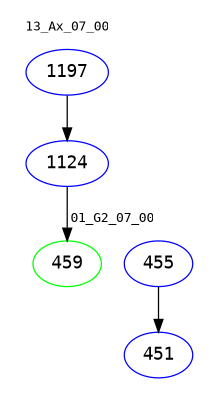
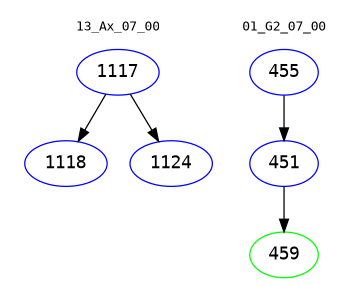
  digraph {
    fontname="DejaVu Sans Mono"
    node [color=blue fontname="DejaVu Sans Mono"]
    edge [color=black fontname="DejaVu Sans Mono"]
-   n1 [label=1197]
+   n1 [label=1117]
+   n2 [label=1118]
    n3 [label=1124]
    n4 [label=451]
    n5 [label=455]
    n6 [color=green label=459]
    subgraph cluster_1 {
      color=white
      fontsize=10
      label="13_Ax_07_00"
      n1
+     n2
      n3
    }
    subgraph cluster_2 {
      color=white
      fontsize=10
      label="01_G2_07_00"
      n4
      n5
      n6
    }
+   n1 -> n2
    n1 -> n3
-   n3 -> n6
+   n4 -> n6
    n5 -> n4
  }
